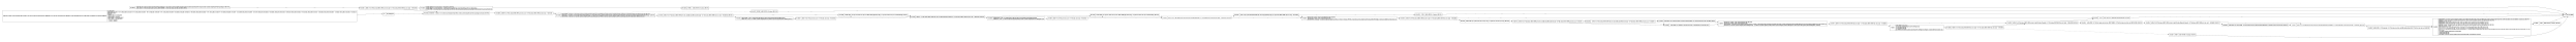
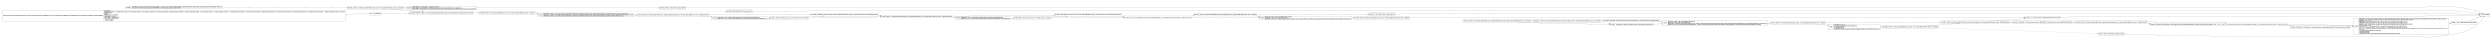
  digraph {
    fontname=Oswald
    rankdir=LR
    node [fontname=Oswald shape=record]
    edge [fontname=Oswald]
    n1 [label="{43\:\ ?|MTH_ENTER_BLOCK\l}"]
    n2 [label="{49\:\ 0x000d|0x000d: IGET  (r2 I:boolean) = (r7 I:androidx.recyclerview.widget.RecyclerView) androidx.recyclerview.widget.RecyclerView.mLayoutSuppressed boolean  (LINE:2443)\l}"]
    n3 [label="{45\:\ 0x0000|0x0000: IGET  (r0 I:androidx.recyclerview.widget.RecyclerView$LayoutManager) = (r7 I:androidx.recyclerview.widget.RecyclerView) androidx.recyclerview.widget.RecyclerView.mLayout androidx.recyclerview.widget.RecyclerView$LayoutManager  (LINE:2438)\l0x0002: CONST  (r1 I:??[int, float, boolean, short, byte, char, OBJECT, ARRAY]) = (0 ??[int, float, boolean, short, byte, char, OBJECT, ARRAY]) \l}"]
    n4 [label="{46\:\ 0x0003|0x0003: IF  (r0 I:??[int, boolean, OBJECT, ARRAY, byte, short, char]) != (0 ??[int, boolean, OBJECT, ARRAY, byte, short, char])  \-\> B:49:0x000d \l}"]
    n5 [label="{47\:\ 0x0005|0x0005: CONST_STR  (r0 I:java.lang.String) =  \"RecyclerView\"  (LINE:2439)\l0x0007: CONST_STR  (r2 I:java.lang.String) =  \"Cannot fling without a LayoutManager set. Call setLayoutManager with a non\-null argument.\" \l0x0009: INVOKE  (r0 I:java.lang.String), (r2 I:java.lang.String) type: STATIC call: android.util.Log.e(java.lang.String, java.lang.String):int A[MD:(java.lang.String, java.lang.String):int (c)]\l}"]
    n6 [label="{48\:\ 0x000c|RETURN\l|0x000c: RETURN  (r1 I:boolean)  (LINE:2441)\l}"]
    n7 [label="{50\:\ 0x000f|0x000f: IF  (r2 I:??[int, boolean, OBJECT, ARRAY, byte, short, char]) == (0 ??[int, boolean, OBJECT, ARRAY, byte, short, char])  \-\> B:52:0x0012 \l}"]
    n8 [label="{44\:\ ?|MTH_EXIT_BLOCK\l}"]
    n9 [label="{51\:\ 0x0011|RETURN\l|0x0011: RETURN  (r1 I:boolean)  (LINE:2444)\l}"]
    n10 [label="{52\:\ 0x0012|0x0012: INVOKE  (r0 I:boolean) = (r0 I:androidx.recyclerview.widget.RecyclerView$LayoutManager) type: VIRTUAL call: androidx.recyclerview.widget.RecyclerView.LayoutManager.canScrollHorizontally():boolean A[MD:():boolean (m)] (LINE:2447)\l0x0016: IGET  (r2 I:androidx.recyclerview.widget.RecyclerView$LayoutManager) = (r7 I:androidx.recyclerview.widget.RecyclerView) androidx.recyclerview.widget.RecyclerView.mLayout androidx.recyclerview.widget.RecyclerView$LayoutManager  (LINE:2448)\l0x0018: INVOKE  (r2 I:boolean) = (r2 I:androidx.recyclerview.widget.RecyclerView$LayoutManager) type: VIRTUAL call: androidx.recyclerview.widget.RecyclerView.LayoutManager.canScrollVertically():boolean A[MD:():boolean (m)]\l}"]
    n11 [label="{53\:\ 0x001c|0x001c: IF  (r0 I:??[int, boolean, OBJECT, ARRAY, byte, short, char] A[D('canScrollHorizontal' boolean)]) == (0 ??[int, boolean, OBJECT, ARRAY, byte, short, char])  \-\> B:56:0x0026  (LINE:2450)\l}"]
    n12 [label="{54\:\ 0x001e|0x001e: INVOKE  (r3 I:int) = (r8 I:int A[D('velocityX' int)]) type: STATIC call: java.lang.Math.abs(int):int A[MD:(int):int (c)]\l0x0022: IGET  (r4 I:int) = (r7 I:androidx.recyclerview.widget.RecyclerView) androidx.recyclerview.widget.RecyclerView.mMinFlingVelocity int \l}"]
    n13 [label="{56\:\ 0x0026|0x0026: CONST  (r8 I:??[int, float, boolean, short, byte, char, OBJECT, ARRAY] A[D('velocityX' int)]) = (0 ??[int, float, boolean, short, byte, char, OBJECT, ARRAY])  (LINE:2451)\l}"]
    n14 [label="{55\:\ 0x0024|0x0024: IF  (r3 I:??[int, byte, short, char]) \>= (r4 I:??[int, byte, short, char])  \-\> B:57:0x0027 \l}"]
    n15 [label="{57\:\ 0x0027|0x0027: IF  (r2 I:??[int, boolean, OBJECT, ARRAY, byte, short, char] A[D('canScrollVertical' boolean)]) == (0 ??[int, boolean, OBJECT, ARRAY, byte, short, char])  \-\> B:60:0x0031  (LINE:2453)\l}"]
    n16 [label="{58\:\ 0x0029|0x0029: INVOKE  (r3 I:int) = (r9 I:int A[D('velocityY' int)]) type: STATIC call: java.lang.Math.abs(int):int A[MD:(int):int (c)]\l0x002d: IGET  (r4 I:int) = (r7 I:androidx.recyclerview.widget.RecyclerView) androidx.recyclerview.widget.RecyclerView.mMinFlingVelocity int \l}"]
    n17 [label="{60\:\ 0x0031|0x0031: CONST  (r9 I:??[int, float, boolean, short, byte, char, OBJECT, ARRAY] A[D('velocityY' int)]) = (0 ??[int, float, boolean, short, byte, char, OBJECT, ARRAY])  (LINE:2454)\l}"]
    n18 [label="{59\:\ 0x002f|0x002f: IF  (r3 I:??[int, byte, short, char]) \>= (r4 I:??[int, byte, short, char])  \-\> B:61:0x0032 \l}"]
    n19 [label="{61\:\ 0x0032|0x0032: IF  (r8 I:??[int, boolean, OBJECT, ARRAY, byte, short, char] A[D('velocityX' int)]) != (0 ??[int, boolean, OBJECT, ARRAY, byte, short, char])  \-\> B:64:0x0037  (LINE:2456)\l}"]
    n20 [label="{62\:\ 0x0034|0x0034: IF  (r9 I:??[int, boolean, OBJECT, ARRAY, byte, short, char] A[D('velocityY' int)]) != (0 ??[int, boolean, OBJECT, ARRAY, byte, short, char])  \-\> B:64:0x0037 \l}"]
    n21 [label="{64\:\ 0x0037|0x0037: CAST (r3 I:float) = (float) (r8 I:int A[D('velocityX' int)])  (LINE:2461)\l0x0038: CAST (r4 I:float) = (float) (r9 I:int A[D('velocityY' int)]) \l0x0039: INVOKE  (r3 I:boolean) = (r7 I:androidx.recyclerview.widget.RecyclerView), (r3 I:float), (r4 I:float) type: VIRTUAL call: androidx.recyclerview.widget.RecyclerView.dispatchNestedPreFling(float, float):boolean A[MD:(float, float):boolean (m)]\l}"]
    n22 [label="{63\:\ 0x0036|RETURN\l|0x0036: RETURN  (r1 I:boolean)  (LINE:2458)\l}"]
    n23 [label="{65\:\ 0x003d|0x003d: IF  (r3 I:??[int, boolean, OBJECT, ARRAY, byte, short, char]) != (0 ??[int, boolean, OBJECT, ARRAY, byte, short, char])  \-\> B:85:0x0082 \l}"]
-   n24 [label="{66\:\ 0x003f|0x003f: CONST  (r3 I:??[boolean, int, float, short, byte, char]) = (1 ??[boolean, int, float, short, byte, char])  (LINE:2462)\l}"]
    n25 [label="{85\:\ 0x0082|RETURN\l|0x0082: RETURN  (r1 I:boolean A[D('nestedScrollAxis' int)])  (LINE:2485)\l}"]
    n26 [label="{67\:\ 0x0040|0x0040: IF  (r0 I:??[int, boolean, OBJECT, ARRAY, byte, short, char] A[D('canScrollHorizontal' boolean)]) != (0 ??[int, boolean, OBJECT, ARRAY, byte, short, char])  \-\> B:71:0x0047 \l}"]
    n27 [label="{68\:\ 0x0042|0x0042: IF  (r2 I:??[int, boolean, OBJECT, ARRAY, byte, short, char] A[D('canScrollVertical' boolean)]) == (0 ??[int, boolean, OBJECT, ARRAY, byte, short, char])  \-\> B:70:0x0045 \l}"]
    n28 [label="{71\:\ 0x0047|0x0047: CONST  (r4 I:??[boolean, int, float, short, byte, char]) = (1 ??[boolean, int, float, short, byte, char]) \l}"]
    n29 [label="{70\:\ 0x0045|0x0045: CONST  (r4 I:??[int, float, boolean, short, byte, char, OBJECT, ARRAY]) = (0 ??[int, float, boolean, short, byte, char, OBJECT, ARRAY]) \l}"]
    n30 [label="{72\:\ 0x0048|0x0048: CAST (r5 I:float) = (float) (r8 I:int A[D('velocityX' int)])  (LINE:2463)\l0x0049: CAST (r6 I:float) = (float) (r9 I:int A[D('velocityY' int)]) \l0x004a: INVOKE  (r7 I:androidx.recyclerview.widget.RecyclerView), (r5 I:float), (r6 I:float), (r4 I:boolean A[D('canScroll' boolean)]) type: VIRTUAL call: androidx.recyclerview.widget.RecyclerView.dispatchNestedFling(float, float, boolean):boolean A[MD:(float, float, boolean):boolean (m)]\l0x004d: IGET  (r5 I:androidx.recyclerview.widget.RecyclerView$OnFlingListener) = (r7 I:androidx.recyclerview.widget.RecyclerView) androidx.recyclerview.widget.RecyclerView.mOnFlingListener androidx.recyclerview.widget.RecyclerView$OnFlingListener  (LINE:2465)\l}"]
    n31 [label="{73\:\ 0x004f|0x004f: IF  (r5 I:??[int, boolean, OBJECT, ARRAY, byte, short, char]) == (0 ??[int, boolean, OBJECT, ARRAY, byte, short, char])  \-\> B:77:0x0058 \l}"]
    n32 [label="{74\:\ 0x0051|0x0051: INVOKE  (r5 I:boolean) = \l  (r5 I:androidx.recyclerview.widget.RecyclerView$OnFlingListener)\l  (r8 I:int A[D('velocityX' int)])\l  (r9 I:int A[D('velocityY' int)])\l type: VIRTUAL call: androidx.recyclerview.widget.RecyclerView.OnFlingListener.onFling(int, int):boolean A[MD:(int, int):boolean (m)]\l}"]
    n33 [label="{77\:\ 0x0058|0x0058: IF  (r4 I:??[int, boolean, OBJECT, ARRAY, byte, short, char] A[D('canScroll' boolean)]) == (0 ??[int, boolean, OBJECT, ARRAY, byte, short, char])  \-\> B:85:0x0082  (LINE:2469)\l}"]
    n34 [label="{75\:\ 0x0055|0x0055: IF  (r5 I:??[int, boolean, OBJECT, ARRAY, byte, short, char]) == (0 ??[int, boolean, OBJECT, ARRAY, byte, short, char])  \-\> B:77:0x0058 \l}"]
    n35 [label="{78\:\ 0x005a|0x005a: CONST  (r1 I:??[int, float, boolean, short, byte, char, OBJECT, ARRAY]) = (0 ??[int, float, boolean, short, byte, char, OBJECT, ARRAY])  (LINE:2470)\l}"]
    n36 [label="{76\:\ 0x0057|RETURN\l|0x0057: RETURN  (r3 I:boolean)  (LINE:2466)\l}"]
    n37 [label="{79\:\ 0x005b|0x005b: IF  (r0 I:??[int, boolean, OBJECT, ARRAY, byte, short, char] A[D('canScrollHorizontal' boolean)]) == (0 ??[int, boolean, OBJECT, ARRAY, byte, short, char])  \-\> B:81:0x005f  (LINE:2471)\l}"]
    n38 [label="{80\:\ 0x005d|0x005d: ARITH  (r1 I:??[int, boolean]) = (r1 I:??[int, boolean, short, byte, char] A[D('nestedScrollAxis' int)]) \| (1 ??[boolean, int, float, short, byte, char])  (LINE:2472)\l}"]
    n39 [label="{81\:\ 0x005f|0x005f: IF  (r2 I:??[int, boolean, OBJECT, ARRAY, byte, short, char] A[D('canScrollVertical' boolean)]) == (0 ??[int, boolean, OBJECT, ARRAY, byte, short, char])  \-\> B:83:0x0063  (LINE:2474)\l}"]
    n40 [label="{82\:\ 0x0061|0x0061: ARITH  (r1 I:??[int, boolean]) = (r1 I:??[int, boolean, short, byte, char] A[D('nestedScrollAxis' int)]) \| (2 ??[int, float, short, byte, char])  (LINE:2475)\l}"]
    n41 [label="{83\:\ 0x0063|0x0063: INVOKE  (r7 I:androidx.recyclerview.widget.RecyclerView), (r1 I:int A[D('nestedScrollAxis' int)]), (r3 I:int) type: VIRTUAL call: androidx.recyclerview.widget.RecyclerView.startNestedScroll(int, int):boolean A[MD:(int, int):boolean (m)] (LINE:2477)\l0x0066: IGET  (r5 I:int) = (r7 I:androidx.recyclerview.widget.RecyclerView) androidx.recyclerview.widget.RecyclerView.mMaxFlingVelocity int  (LINE:2479)\l0x0068: NEG  (r6 I:int) = (r5 I:int) \l0x0069: INVOKE  (r5 I:int) = (r8 I:int A[D('velocityX' int)]), (r5 I:int) type: STATIC call: java.lang.Math.min(int, int):int A[MD:(int, int):int (c)]\l0x006d: INVOKE  (r8 I:int A[D('velocityX' int)]) = (r6 I:int), (r5 I:int) type: STATIC call: java.lang.Math.max(int, int):int A[MD:(int, int):int (c)]\l0x0071: IGET  (r5 I:int) = (r7 I:androidx.recyclerview.widget.RecyclerView) androidx.recyclerview.widget.RecyclerView.mMaxFlingVelocity int  (LINE:2480)\l0x0073: NEG  (r6 I:int) = (r5 I:int) \l0x0074: INVOKE  (r5 I:int) = (r9 I:int A[D('velocityY' int)]), (r5 I:int) type: STATIC call: java.lang.Math.min(int, int):int A[MD:(int, int):int (c)]\l0x0078: INVOKE  (r9 I:int A[D('velocityY' int)]) = (r6 I:int), (r5 I:int) type: STATIC call: java.lang.Math.max(int, int):int A[MD:(int, int):int (c)]\l0x007c: IGET  (r5 I:androidx.recyclerview.widget.RecyclerView$ViewFlinger) = (r7 I:androidx.recyclerview.widget.RecyclerView) androidx.recyclerview.widget.RecyclerView.mViewFlinger androidx.recyclerview.widget.RecyclerView$ViewFlinger  (LINE:2481)\l0x007e: INVOKE  \l  (r5 I:androidx.recyclerview.widget.RecyclerView$ViewFlinger)\l  (r8 I:int A[D('velocityX' int)])\l  (r9 I:int A[D('velocityY' int)])\l type: VIRTUAL call: androidx.recyclerview.widget.RecyclerView.ViewFlinger.fling(int, int):void A[MD:(int, int):void (m)]\l}"]
    n42 [label="{84\:\ 0x0081|RETURN\l|0x0081: RETURN  (r3 I:boolean)  (LINE:2482)\l}"]
    n43 [label="{public boolean androidx.recyclerview.widget.RecyclerView.fling((r7 'this' I:androidx.recyclerview.widget.RecyclerView A[IMMUTABLE_TYPE, THIS]), (r8 I:int A[D('velocityX' int), IMMUTABLE_TYPE, METHOD_ARGUMENT]), (r9 I:int A[D('velocityY' int), IMMUTABLE_TYPE, METHOD_ARGUMENT]))  | USE_LINES_HINTS\lCROSS_EDGE: B:51:0x0011 \-\> B:44:?, CROSS_EDGE: B:63:0x0036 \-\> B:44:?, CROSS_EDGE: B:76:0x0057 \-\> B:44:?, CROSS_EDGE: B:84:0x0081 \-\> B:44:?, CROSS_EDGE: B:81:0x005f \-\> B:83:0x0063, CROSS_EDGE: B:79:0x005b \-\> B:81:0x005f, CROSS_EDGE: B:85:0x0082 \-\> B:44:?, CROSS_EDGE: B:73:0x004f \-\> B:77:0x0058, CROSS_EDGE: B:71:0x0047 \-\> B:72:0x0048, CROSS_EDGE: B:67:0x0040 \-\> B:71:0x0047, CROSS_EDGE: B:65:0x003d \-\> B:85:0x0082, CROSS_EDGE: B:61:0x0032 \-\> B:64:0x0037, CROSS_EDGE: B:59:0x002f \-\> B:61:0x0032, CROSS_EDGE: B:57:0x0027 \-\> B:60:0x0031, CROSS_EDGE: B:55:0x0024 \-\> B:57:0x0027, CROSS_EDGE: B:53:0x001c \-\> B:56:0x0026\lINLINE_NOT_NEEDED\lDebug Info:\l  0x005b\-0x0082: r1 'nestedScrollAxis' I\l  0x0048\-0x0082: r4 'canScroll' Z\l  0x0016\-0x0082: r0 'canScrollHorizontal' Z\l  0x001c\-0x0082: r2 'canScrollVertical' Z\l  \-1 \-0x0082: r8 'velocityX' I\l  \-1 \-0x0082: r9 'velocityY' I\l}"]
    n1 -> n2
    n2 -> n7
    n3 -> n4
    n4 -> n2
    n4 -> n5 [style=dashed]
    n5 -> n6
    n6 -> n8
    n7 -> n9 [style=dashed]
    n7 -> n10
    n9 -> n8
    n10 -> n11
    n11 -> n12 [style=dashed]
    n11 -> n13
    n12 -> n14
    n13 -> n15
    n14 -> n13 [style=dashed]
    n14 -> n15
    n15 -> n16 [style=dashed]
    n15 -> n17
    n16 -> n18
    n17 -> n19
    n18 -> n17 [style=dashed]
    n18 -> n19
    n19 -> n20 [style=dashed]
    n19 -> n21
    n20 -> n21
    n20 -> n22 [style=solid]
    n21 -> n23
    n22 -> n8
-   n23 -> n24 [style=dashed]
    n23 -> n25
-   n24 -> n26
    n25 -> n8
    n26 -> n27 [style=dashed]
    n26 -> n28
    n27 -> n28 [style=dashed]
    n27 -> n29
    n28 -> n30
    n29 -> n30
    n30 -> n31
    n31 -> n32 [style=dashed]
    n31 -> n33
    n32 -> n34
    n33 -> n25
    n33 -> n35 [style=dashed]
    n34 -> n33
    n34 -> n36 [style=dashed]
    n35 -> n37
    n36 -> n8
    n37 -> n38 [style=dashed]
    n37 -> n39
    n38 -> n39
    n39 -> n40 [style=dashed]
    n39 -> n41
    n40 -> n41
    n41 -> n42
    n42 -> n8
    n43 -> n1
  }
